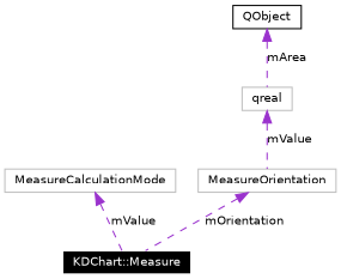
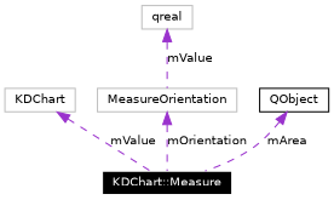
  digraph {
    node [color=grey75 fontname=Helvetica fontsize=10 shape=record]
    edge [color=darkorchid3 dir=back fontname=Helvetica fontsize=10 labelfontname=Helvetica labelfontsize=10 style=dashed]
    n1 [color=white fillcolor=black fontcolor=white height=0.2 label="KDChart::Measure" style=filled width=0.4]
-   n2 [height=0.2 label=MeasureCalculationMode width=0.4]
+   n2 [height=0.2 label=KDChart width=0.4]
    n3 [height=0.2 label=qreal width=0.4]
    n4 [height=0.2 label=MeasureOrientation width=0.4]
    n5 [color=black height=0.2 label=QObject width=0.4]
    n2 -> n1 [label=mValue]
    n3 -> n4 [label=mValue]
    n4 -> n1 [label=mOrientation]
-   n5 -> n3 [label=mArea]
+   n5 -> n1 [label=mArea]
  }
